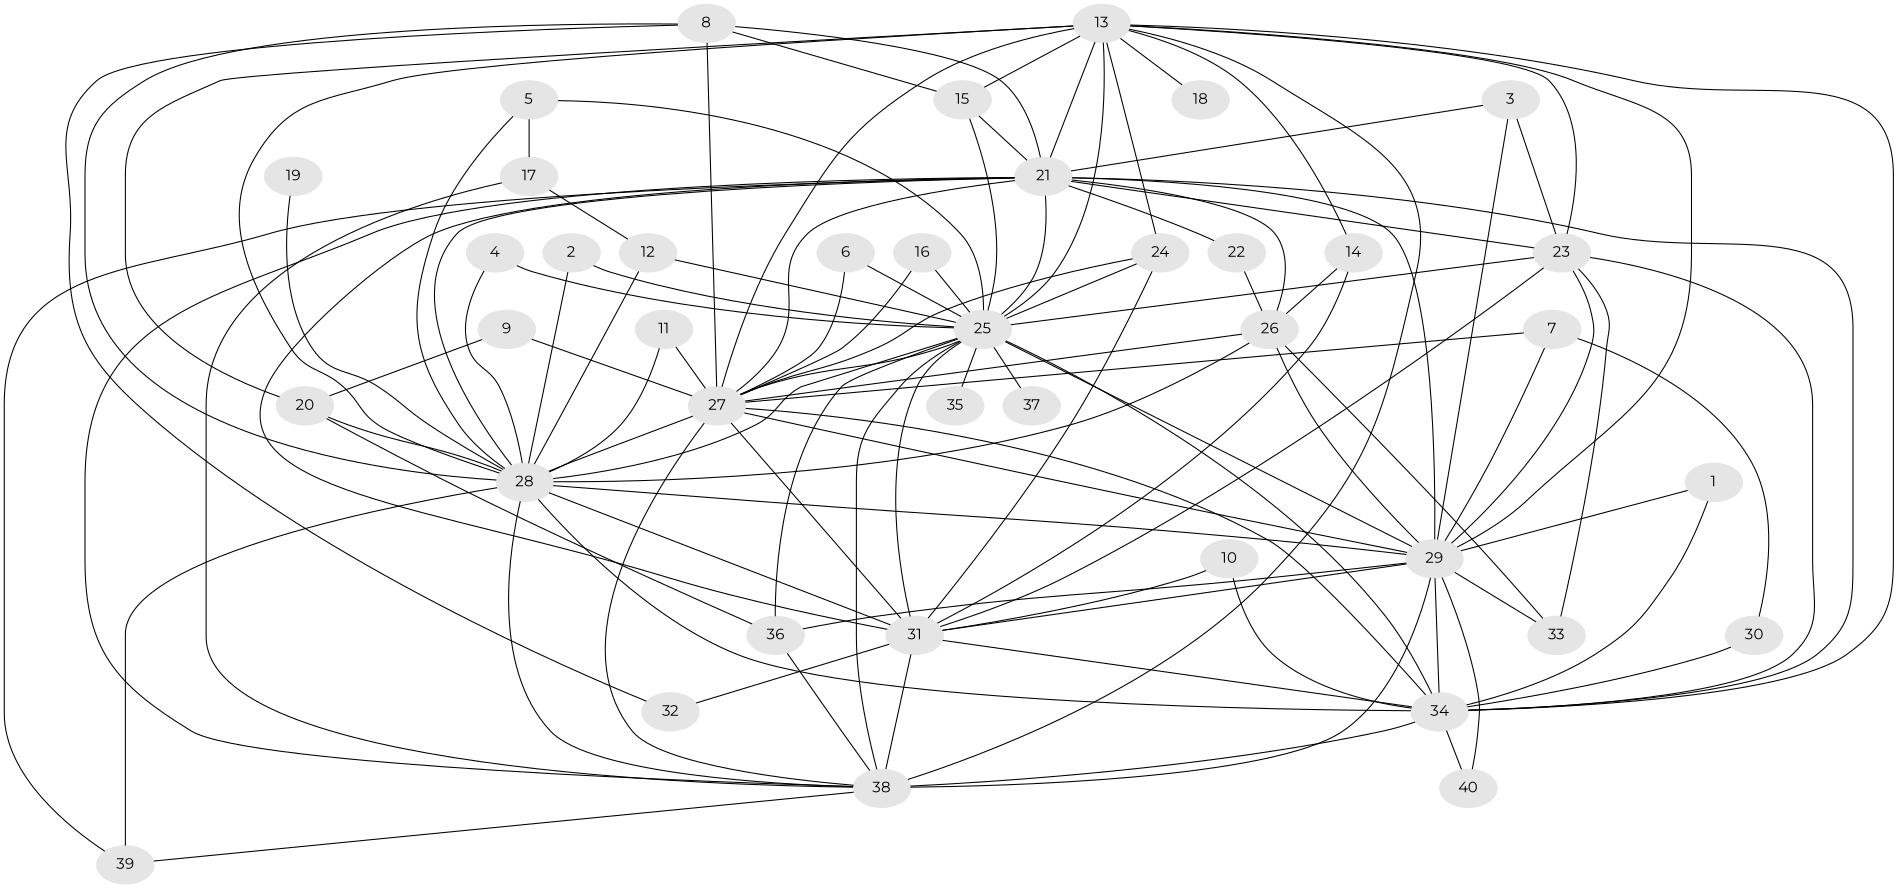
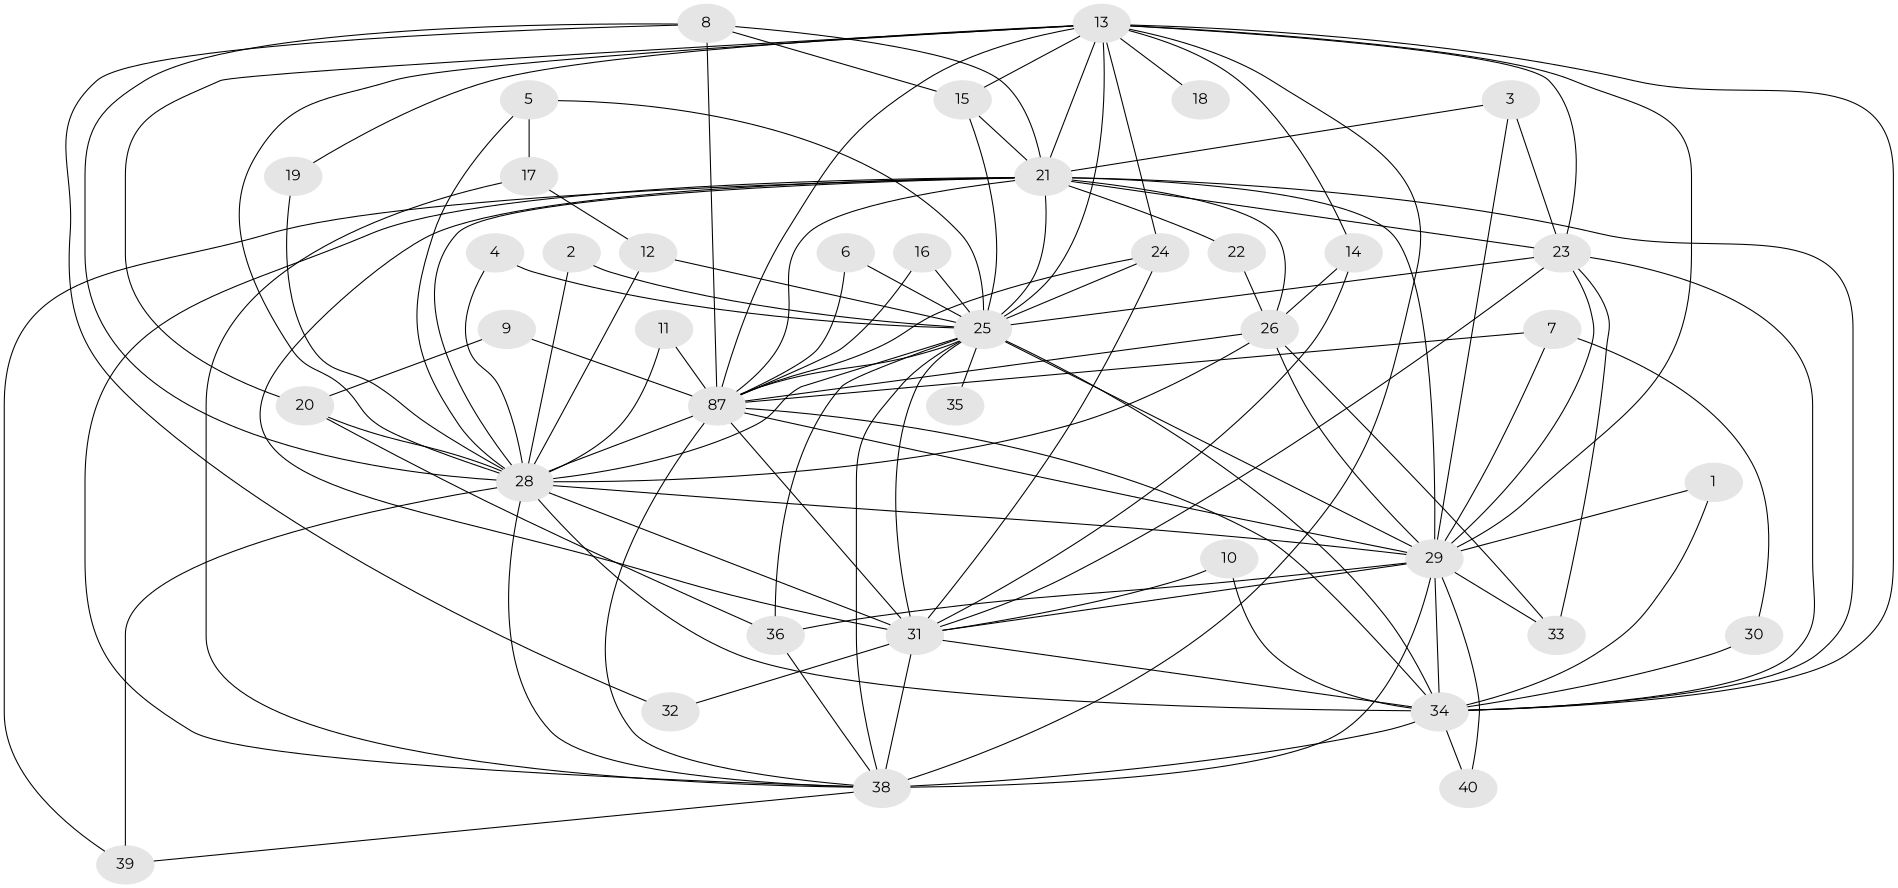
  graph {
    fontname=Montserrat
    node [color=gray90 fontname=Montserrat style=filled]
    edge [fontname=Montserrat weight=1.0]
    1
    29
    34
    31
    38
    36
    33
    40
    2
    25
    28
    20
-   27
-   37
+   27 [label=87]
    35
    39
    3
    21
    23
    26
    22
    4
    5
    17
    12
    6
    7
    30
    8
    15
    32
    9
    10
    11
    13
    14
    18
    19
    24
    16
    1 -- 29
    1 -- 34
    29 -- 34 [weight=2.0]
    29 -- 31
    29 -- 38
    29 -- 36
    29 -- 33
    29 -- 40
    34 -- 38 [weight=2.0]
    34 -- 40
    31 -- 34
    31 -- 38 [weight=2.0]
    31 -- 32
    38 -- 39
    36 -- 38
    2 -- 25
    2 -- 28
    25 -- 29 [weight=2.0]
    25 -- 34
    25 -- 31 [weight=2.0]
    25 -- 38
    25 -- 36 [weight=2.0]
    25 -- 28
    25 -- 27 [weight=2.0]
-   25 -- 37
    25 -- 35
    28 -- 29 [weight=2.0]
    28 -- 34
    28 -- 31
    28 -- 38
    28 -- 39
    20 -- 36
    20 -- 28
    27 -- 29
    27 -- 34 [weight=2.0]
    27 -- 31
    27 -- 38
    27 -- 28 [weight=2.0]
    3 -- 29
    3 -- 21
    3 -- 23
    21 -- 29
    21 -- 34 [weight=2.0]
    21 -- 31 [weight=2.0]
    21 -- 38
    21 -- 25 [weight=2.0]
    21 -- 28
    21 -- 27
    21 -- 39
    21 -- 23
    21 -- 26
    21 -- 22
    23 -- 29
    23 -- 34
    23 -- 31
    23 -- 33
    23 -- 25
    26 -- 29
    26 -- 33
    26 -- 28
    26 -- 27
    22 -- 26
    4 -- 25
    4 -- 28
    5 -- 25
    5 -- 28
    5 -- 17
    17 -- 38
    17 -- 12
    12 -- 25
    12 -- 28
    6 -- 25
    6 -- 27
    7 -- 29
    7 -- 27
    7 -- 30
    30 -- 34 [weight=2.0]
    8 -- 28
    8 -- 27
    8 -- 21
    8 -- 15
    8 -- 32
    15 -- 25
    15 -- 21
    9 -- 20
    9 -- 27
    10 -- 34
    10 -- 31
    11 -- 28
    11 -- 27
    13 -- 29 [weight=2.0]
    13 -- 34 [weight=2.0]
    13 -- 38 [weight=2.0]
    13 -- 25 [weight=3.0]
    13 -- 28 [weight=2.0]
    13 -- 20
    13 -- 27 [weight=2.0]
    13 -- 21 [weight=3.0]
    13 -- 23
    13 -- 15
    13 -- 14
    13 -- 18
+   13 -- 19
    13 -- 24
    14 -- 31
    14 -- 26
    19 -- 28
    24 -- 31 [weight=2.0]
    24 -- 25
    24 -- 27
    16 -- 25
    16 -- 27
  }
